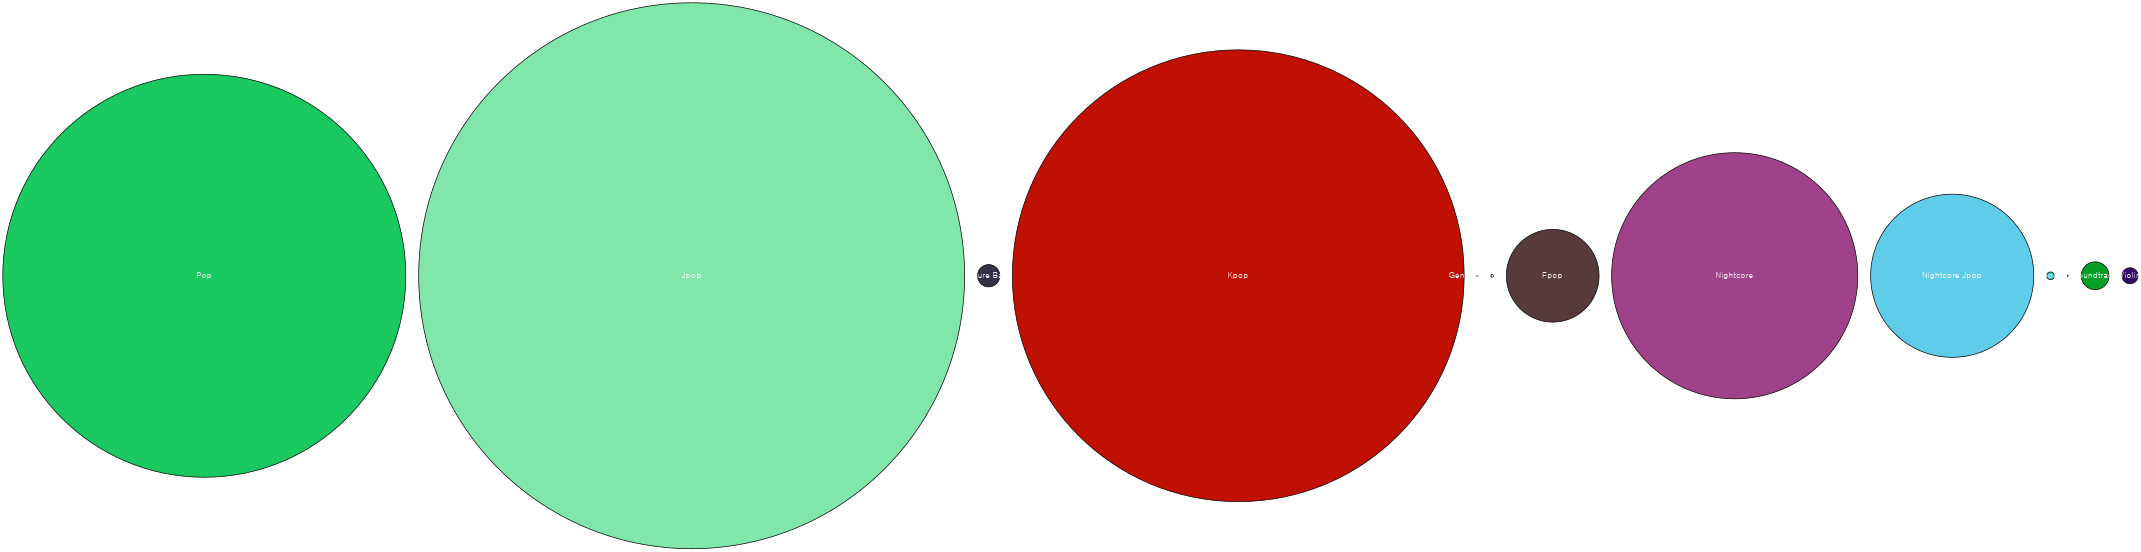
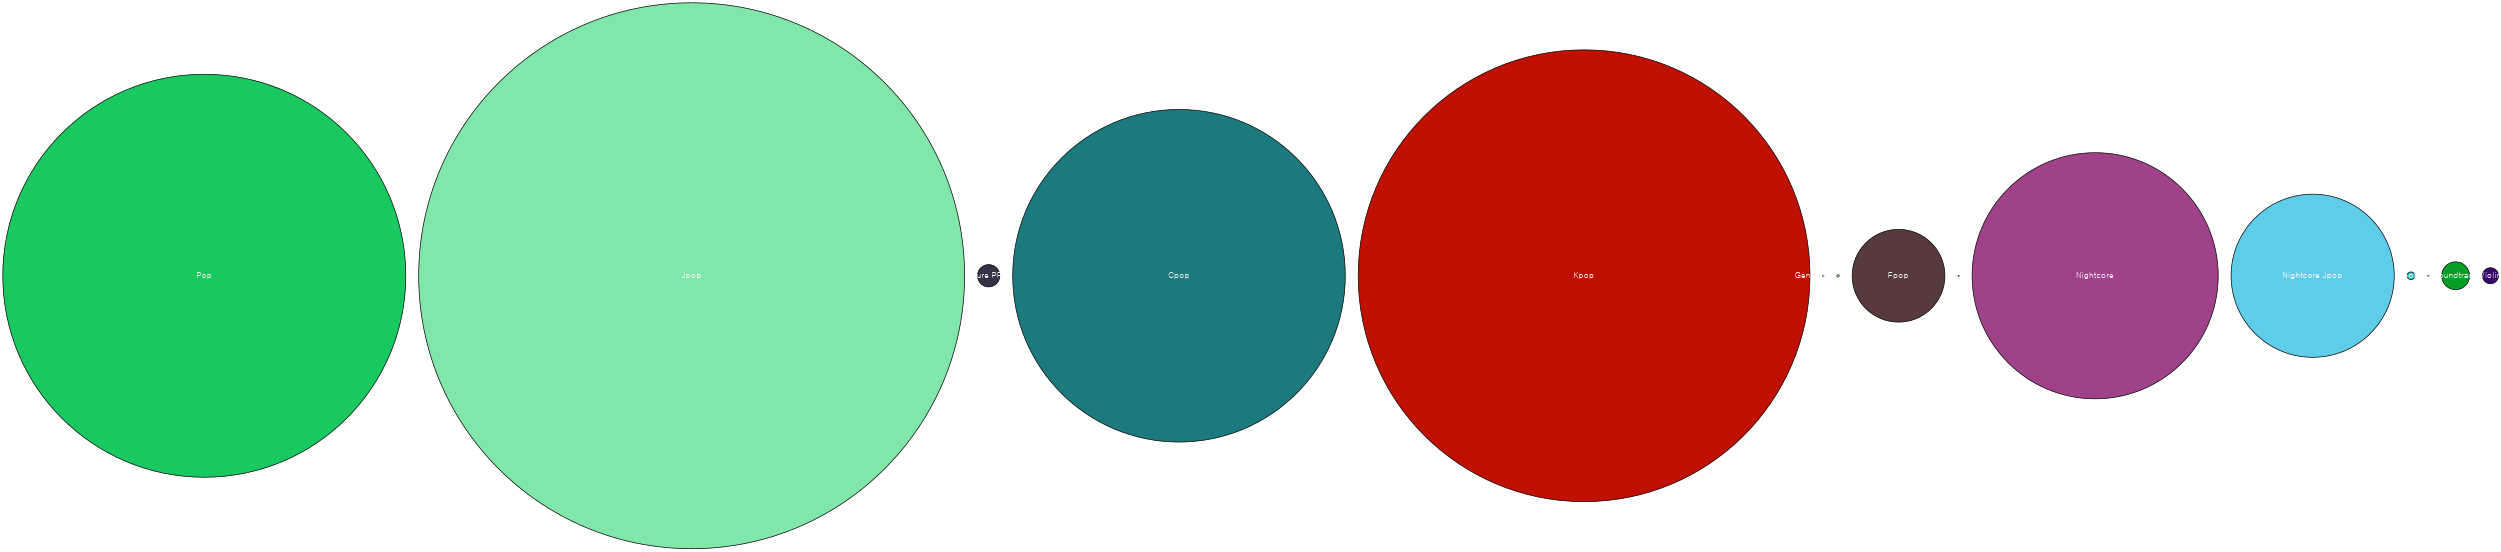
  digraph {
    node [color="#000000FF" fixedsize=true fontcolor="#FFFFFFFF" fontname=Gulim fontsize=12 shape=circle style=filled]
    n1 [fillcolor="#19C85EFF" height=8.025 label=Pop width=8.025]
    n2 [fillcolor="#80E6AAFF" height=10.875 label=Jpop width=10.875]
-   n3 [fillcolor="#343048FF" height=0.45 label="Future Bass" width=0.45]
+   n3 [fillcolor="#343048FF" height=0.45 label="Future PPop" width=0.45]
+   n4 [fillcolor="#1C797DFF" height=6.625 label=Cpop width=6.625]
    n5 [fillcolor="#BF1001FF" height=9 label=Kpop width=9]
    n6 [fillcolor="#CDCBB6FF" height=0.025 label="Genre Inconnu" width=0.025]
-   n7 [fillcolor="#5AB235FF" height=0.05 label=Spop width=0.05]
+   n7 [fillcolor="#5AB235FF" height=0.05 label=Future width=0.05]
    n8 [fillcolor="#573A3BFF" height=1.85 label=Fpop width=1.85]
+   n9 [fillcolor="#C286E2FF" height=0.025 label=Ipop width=0.025]
    n10 [fillcolor="#A04289FF" height=4.9 label=Nightcore width=4.9]
    n11 [fillcolor="#5FCCE9FF" height=3.25 label="Nightcore Jpop" width=3.25]
    n12 [fillcolor="#2EC5CAFF" height=0.15 label=pok width=0.15]
    n13 [fillcolor="#4FA9B5FF" height=0.025 label=PPop width=0.025]
    n14 [fillcolor="#049E26FF" height=0.55 label=Soundtrack width=0.55]
    n15 [fillcolor="#38096CFF" height=0.325 label=Violin width=0.325]
  }
